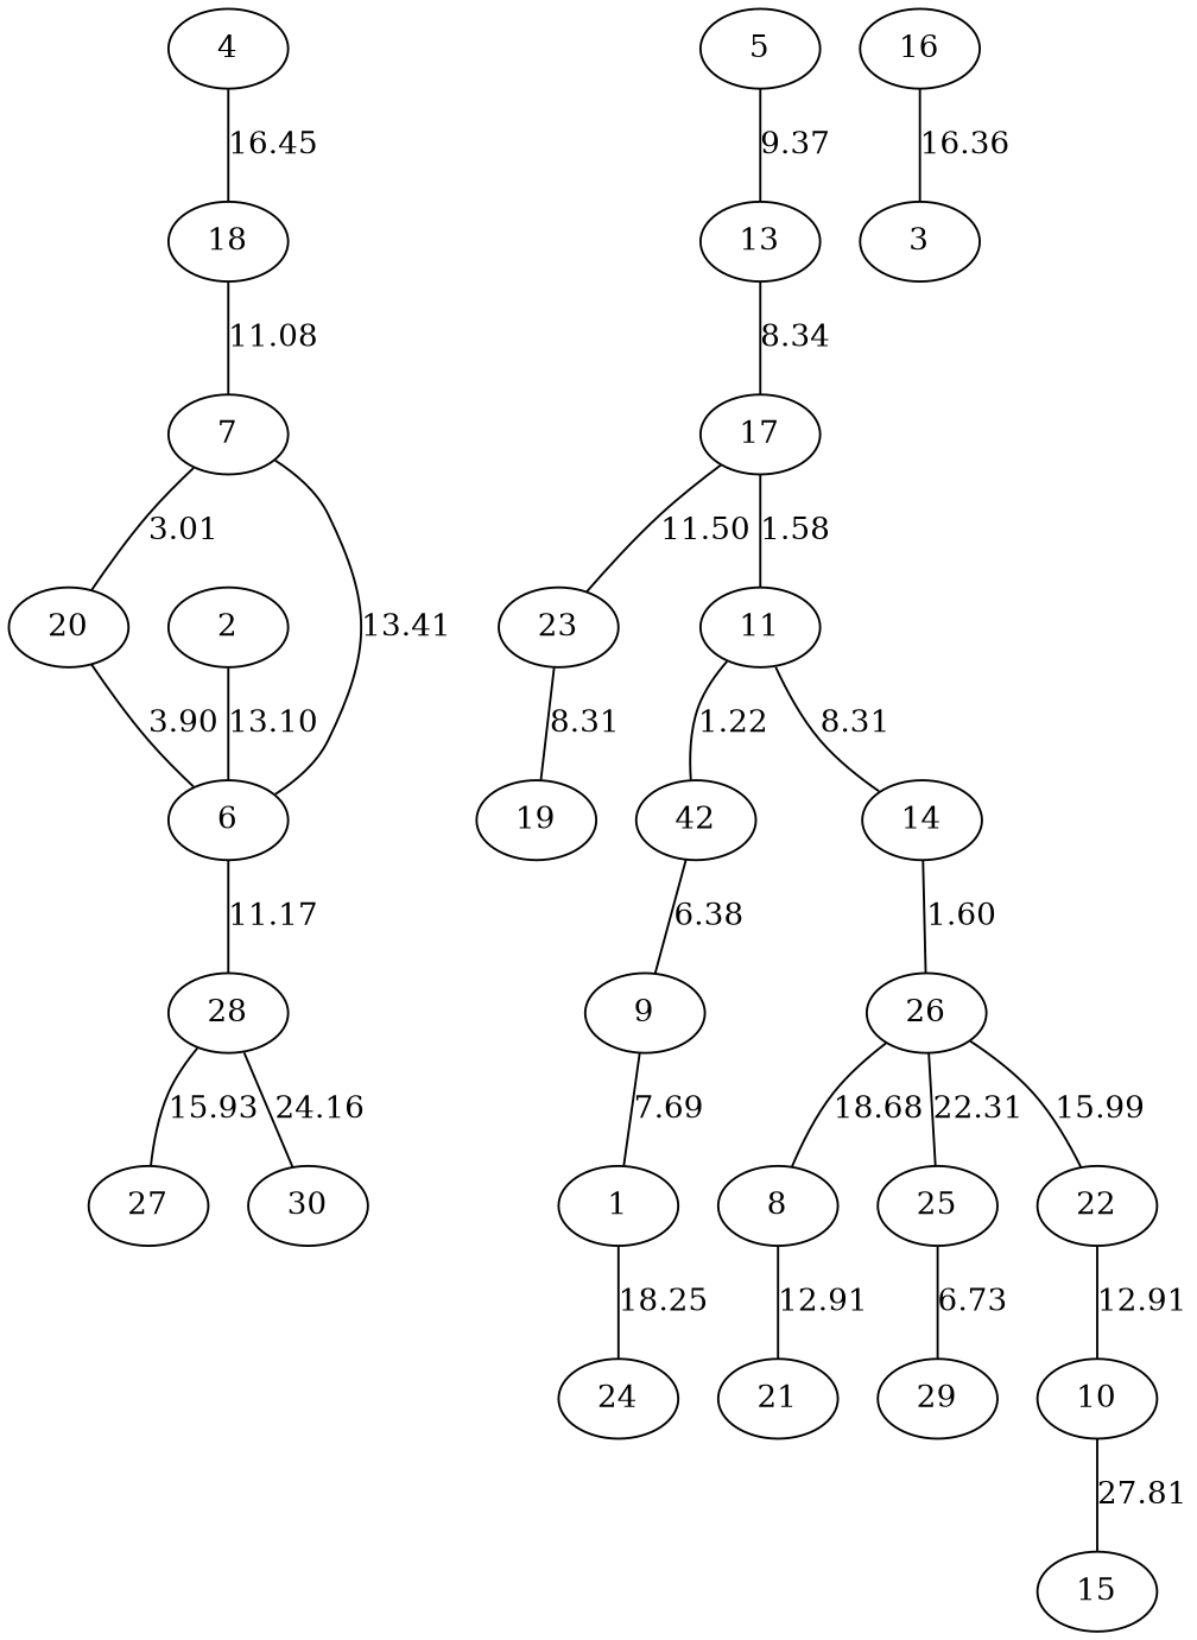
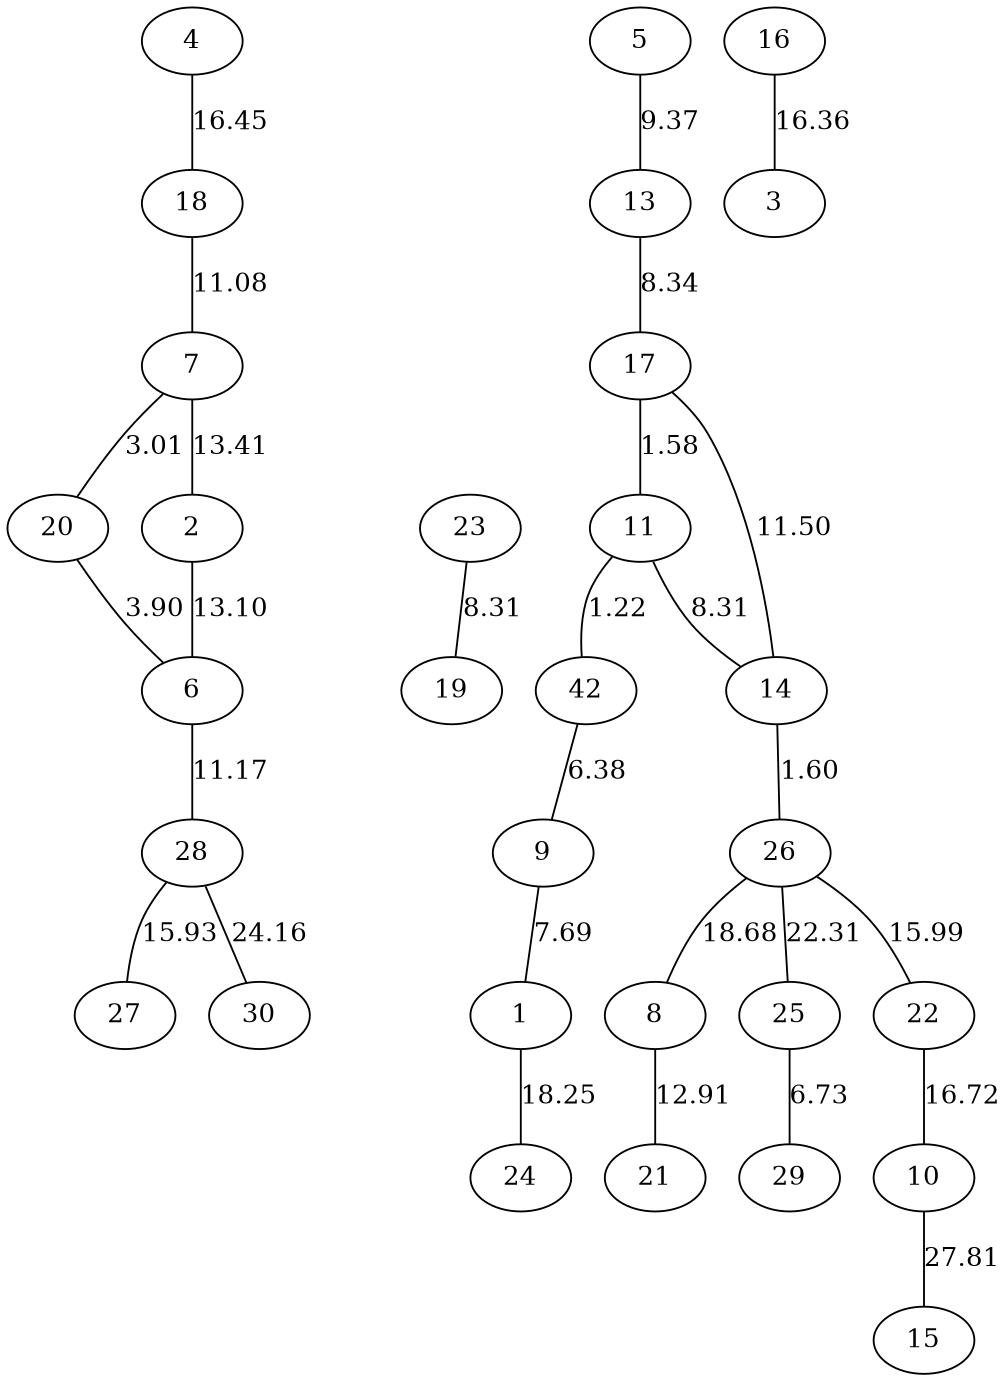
  graph {
    4
    18
    7
    20
    2
    6
    28
    27
    30
    5
    13
    17
    11
    23
    n15 [label=42]
    14
    19
    9
    26
    1
    24
    22
    8
    25
    10
    21
    29
    15
    16
    3
    4 -- 18 [label=16.45]
    18 -- 7 [label=11.08]
    7 -- 20 [label=3.01]
-   7 -- 6 [label=13.41]
+   7 -- 2 [label=13.41]
    20 -- 6 [label=3.90]
    2 -- 6 [label=13.10]
    6 -- 28 [label=11.17]
    28 -- 27 [label=15.93]
    28 -- 30 [label=24.16]
    5 -- 13 [label=9.37]
    13 -- 17 [label=8.34]
    17 -- 11 [label=1.58]
-   17 -- 23 [label=11.50]
+   17 -- 14 [label=11.50]
    11 -- n15 [label=1.22]
    11 -- 14 [label=8.31]
    23 -- 19 [label=8.31]
    n15 -- 9 [label=6.38]
    14 -- 26 [label=1.60]
    9 -- 1 [label=7.69]
    26 -- 22 [label=15.99]
    26 -- 8 [label=18.68]
    26 -- 25 [label=22.31]
    1 -- 24 [label=18.25]
-   22 -- 10 [label=12.91]
+   22 -- 10 [label=16.72]
    8 -- 21 [label=12.91]
    25 -- 29 [label=6.73]
    10 -- 15 [label=27.81]
    16 -- 3 [label=16.36]
  }
